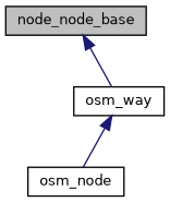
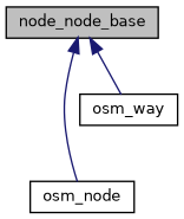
  digraph {
    node [color=black fillcolor=white fontname=Helvetica fontsize=10 shape=record style=filled]
    edge [color=midnightblue dir=back fontname=Helvetica fontsize=10 labelfontname=Helvetica labelfontsize=10 style=solid]
    n1 [fillcolor=grey75 fontcolor=black height=0.2 label=node_node_base width=0.4]
    n2 [height=0.2 label=osm_node width=0.4]
    n3 [height=0.2 label=osm_way width=0.4]
-   n3 -> n2
+   n1 -> n2
    n1 -> n3
  }
